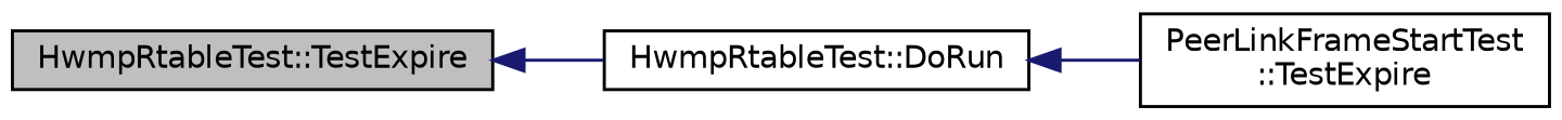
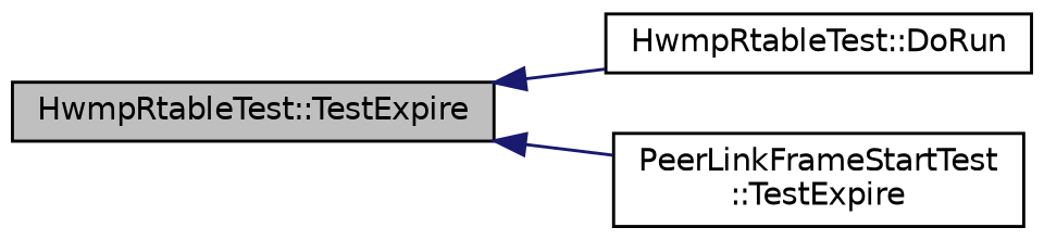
  digraph {
    rankdir=LR
    node [color=black fillcolor=white fontname=Helvetica fontsize=10 shape=record style=filled]
    edge [color=midnightblue dir=back fontname=Helvetica fontsize=10 labelfontname=Helvetica labelfontsize=10 style=solid]
    n1 [fillcolor=grey75 fontcolor=black height=0.2 label="HwmpRtableTest::TestExpire" width=0.4]
    n2 [height=0.2 label="HwmpRtableTest::DoRun" width=0.4]
    n3 [height=0.2 label="PeerLinkFrameStartTest\l::TestExpire" width=0.4]
    n1 -> n2
-   n2 -> n3
+   n1 -> n3
  }
